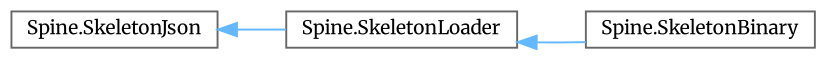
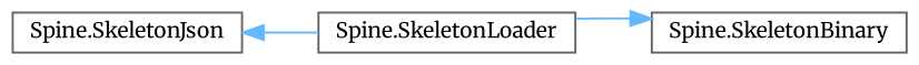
  digraph {
    fontname=Merriweather
    rankdir=LR
    node [color=grey40 fillcolor=white fontname=Merriweather fontsize=10 shape=box style=filled]
    edge [color=steelblue1 dir=back fontname=Merriweather fontsize=10 labelfontname=Helvetica labelfontsize=10 style=solid]
    n1 [height=0.2 label="Spine.SkeletonLoader" width=0.4]
    n2 [height=0.2 label="Spine.SkeletonBinary" width=0.4]
    n3 [height=0.2 label="Spine.SkeletonJson" width=0.4]
-   n1 -> n2
+   n2 -> n1
    n3 -> n1
  }
